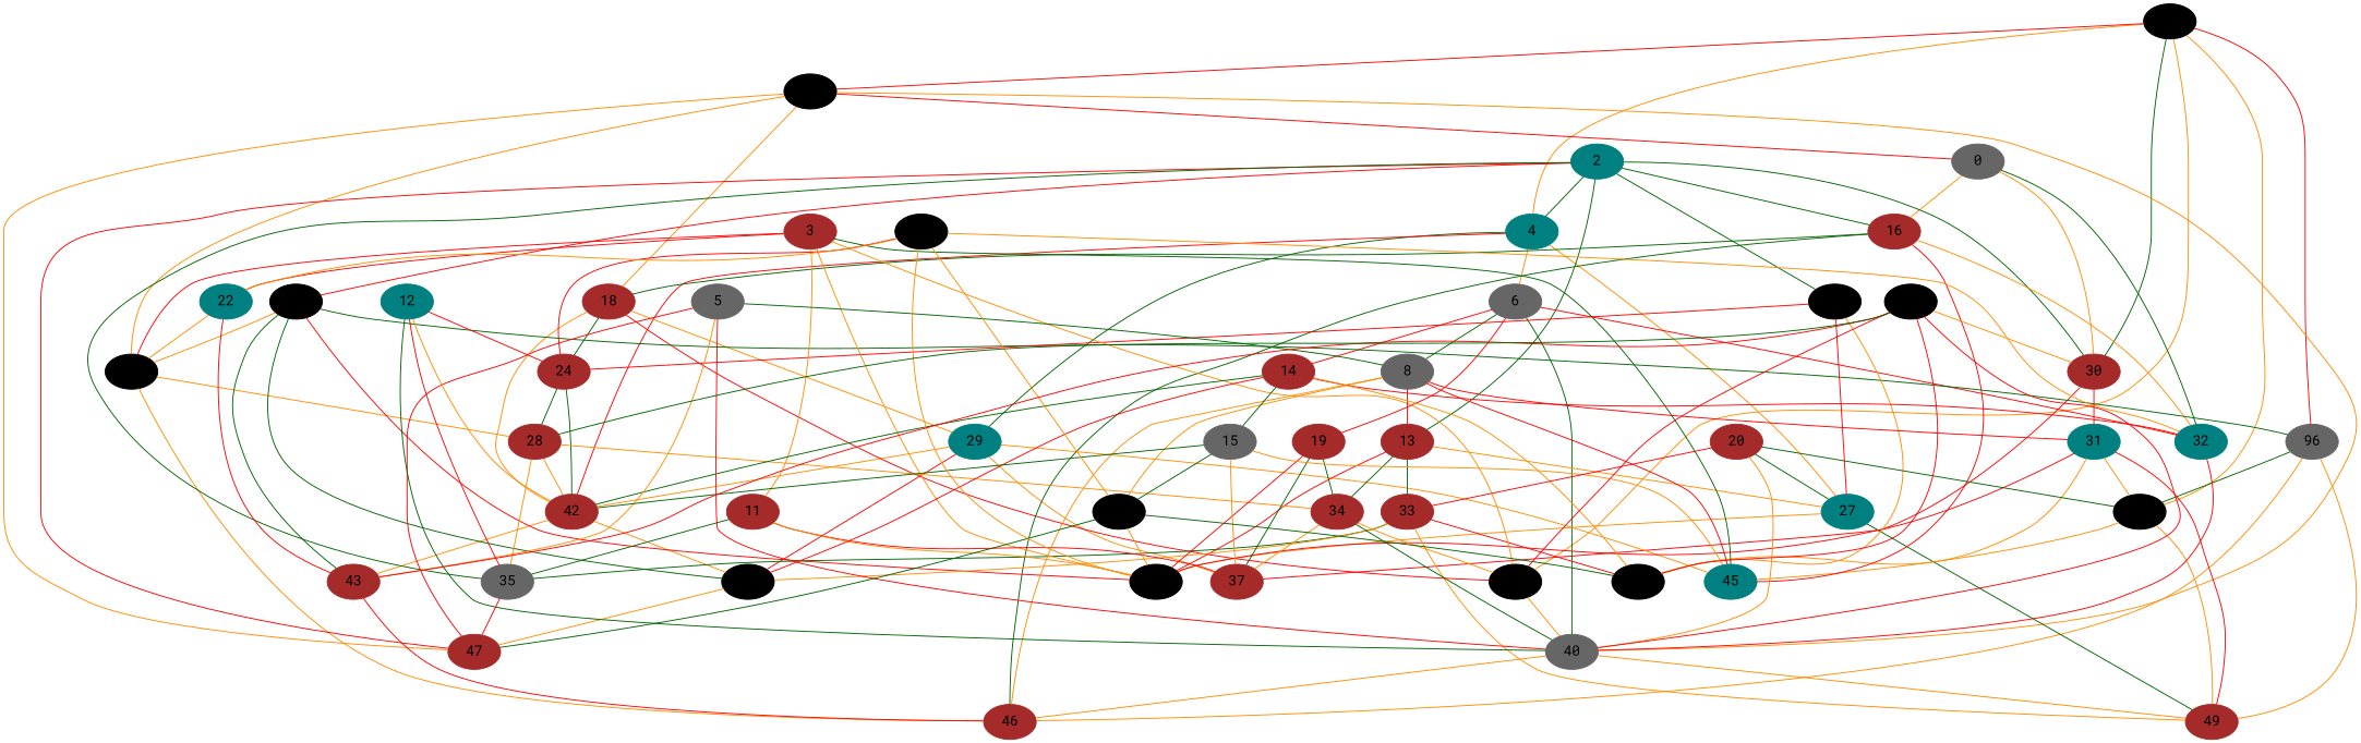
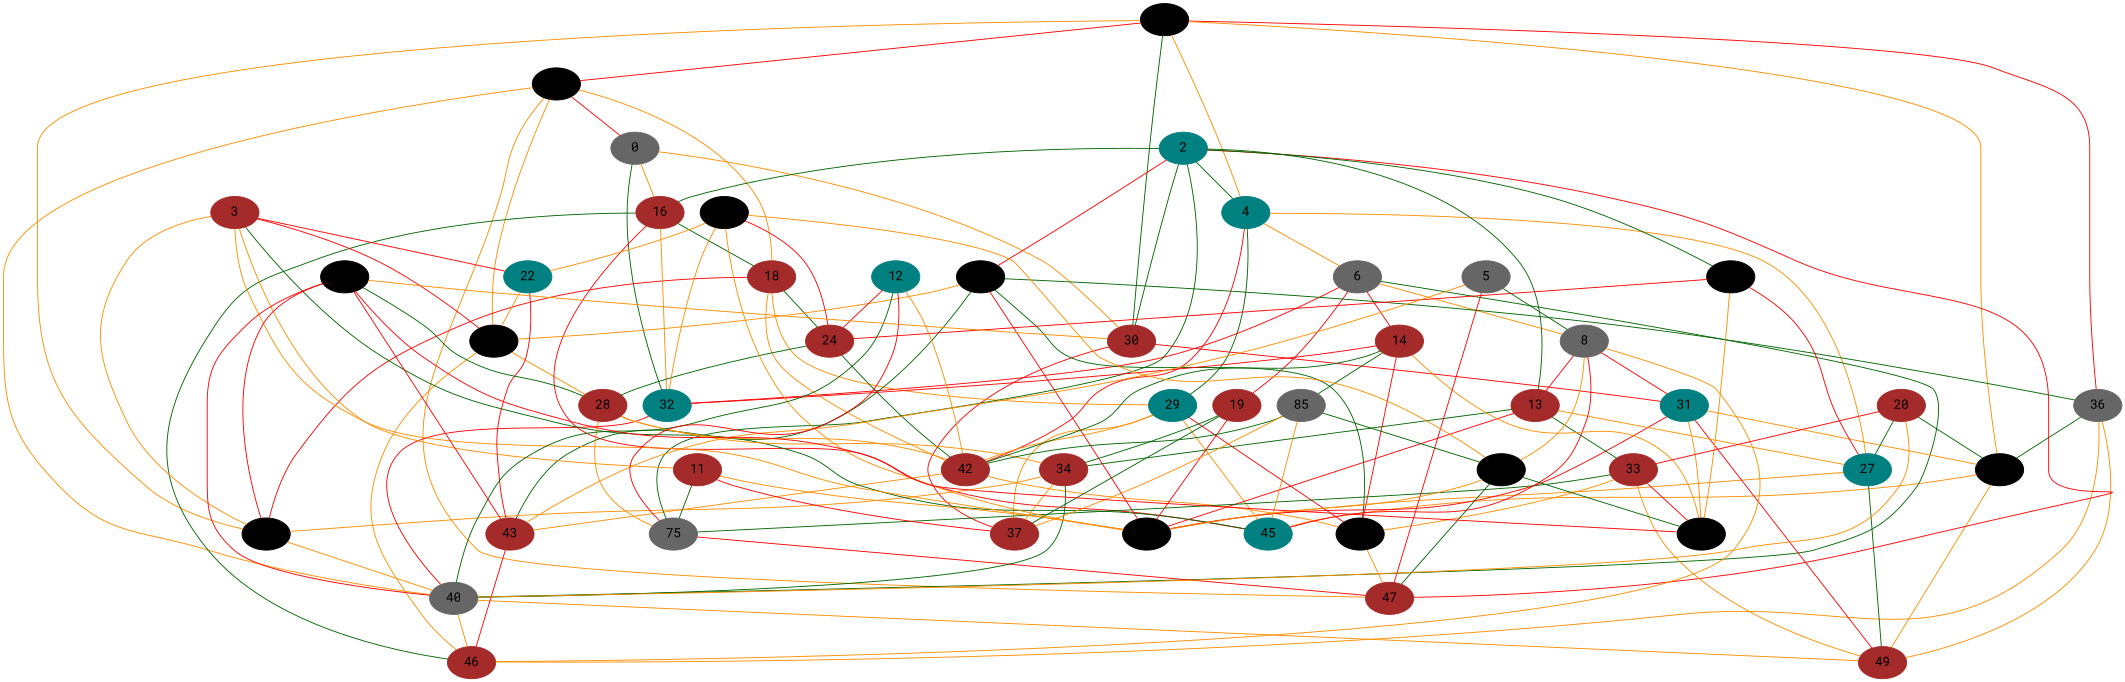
  graph {
    fontname="Roboto Mono"
    node [color=brown fontname="Roboto Mono" style=filled]
    edge [color=darkorange fontname="Roboto Mono" weight=1.0]
    1 [color=black]
    4 [color=teal]
    7 [color=black]
    30
-   36 [color=gray40 label=96]
+   36 [color=gray40]
    38 [color=black]
    39 [color=black]
    6 [color=gray40]
    27 [color=teal]
    29 [color=teal]
    42
    47
    25 [color=black]
    40 [color=gray40]
    n15 [color=gray40 label=0]
    18
    31 [color=teal]
    37
    46
    49
    45 [color=teal]
    2 [color=teal]
    13
    16
    17 [color=black]
    23 [color=black]
-   35 [color=gray40]
+   35 [color=gray40 label=75]
    41 [color=black]
    33
    34
    32 [color=teal]
    43
    44 [color=black]
    24
    48 [color=black]
    3
    11
    22 [color=teal]
    28
    8 [color=gray40]
    14
    19
    5 [color=gray40]
-   15 [color=gray40]
+   15 [color=gray40 label=85]
    26 [color=black]
    10 [color=black]
    12 [color=teal]
    20
    21 [color=black]
    1 -- 4
    1 -- 7 [color=red]
    1 -- 30 [color=darkgreen]
    1 -- 36 [color=red]
    1 -- 38
    1 -- 39
    4 -- 6
    4 -- 27
    4 -- 29 [color=darkgreen]
    4 -- 42 [color=red]
    7 -- 47
    7 -- 25
    7 -- 40
    7 -- n15 [color=red]
    7 -- 18
    30 -- 31 [color=red]
    30 -- 37 [color=red]
    36 -- 38 [color=darkgreen]
    36 -- 46
    36 -- 49
    38 -- 49
    38 -- 45
    39 -- 40
    6 -- 40 [color=darkgreen]
    6 -- 32 [color=red]
-   6 -- 8 [color=darkgreen]
+   6 -- 8
    6 -- 14 [color=red]
    6 -- 19 [color=red]
    27 -- 49 [color=darkgreen]
    27 -- 41
    29 -- 42
    29 -- 37
    29 -- 45
    29 -- 44 [color=red]
    42 -- 43
    42 -- 44
    25 -- 46
    25 -- 28
    40 -- 46
    40 -- 49
    n15 -- 30
    n15 -- 16
    n15 -- 32 [color=darkgreen]
    18 -- 39 [color=red]
    18 -- 29
    18 -- 42
    18 -- 24 [color=darkgreen]
    31 -- 38
    31 -- 49 [color=red]
    31 -- 41 [color=red]
    31 -- 48
    2 -- 4 [color=darkgreen]
    2 -- 30 [color=darkgreen]
    2 -- 47 [color=red]
    2 -- 13 [color=darkgreen]
    2 -- 16 [color=darkgreen]
    2 -- 17 [color=red]
    2 -- 23 [color=darkgreen]
    2 -- 35 [color=darkgreen]
    13 -- 27
    13 -- 41 [color=red]
    13 -- 33 [color=darkgreen]
    13 -- 34 [color=darkgreen]
    16 -- 18 [color=darkgreen]
    16 -- 46 [color=darkgreen]
    16 -- 45 [color=red]
    16 -- 32
    17 -- 36 [color=darkgreen]
    17 -- 25
    17 -- 41 [color=red]
    17 -- 43 [color=darkgreen]
    17 -- 44 [color=darkgreen]
    23 -- 27 [color=red]
    23 -- 24 [color=red]
    23 -- 48
    35 -- 47 [color=red]
    33 -- 49
    33 -- 35 [color=darkgreen]
    33 -- 44
    33 -- 48 [color=red]
    34 -- 39
    34 -- 40 [color=darkgreen]
    34 -- 37
    32 -- 40 [color=red]
    43 -- 46 [color=red]
    44 -- 47
    24 -- 42 [color=darkgreen]
    24 -- 28 [color=darkgreen]
    3 -- 39
    3 -- 25 [color=red]
    3 -- 45 [color=darkgreen]
    3 -- 41
    3 -- 11
    3 -- 22 [color=red]
    11 -- 37 [color=red]
    11 -- 35 [color=darkgreen]
    11 -- 41
    22 -- 25
    22 -- 43 [color=red]
    28 -- 42
    28 -- 35
    28 -- 34
    8 -- 31 [color=red]
    8 -- 46
    8 -- 45 [color=red]
    8 -- 13 [color=red]
    8 -- 26
    14 -- 42 [color=darkgreen]
    14 -- 32 [color=red]
    14 -- 44 [color=red]
    14 -- 48
    14 -- 15 [color=darkgreen]
    19 -- 37 [color=darkgreen]
    19 -- 41 [color=red]
    19 -- 34 [color=darkgreen]
    5 -- 47 [color=red]
-   5 -- 40 [color=red]
    5 -- 43
    5 -- 8 [color=darkgreen]
    15 -- 42 [color=darkgreen]
    15 -- 37
    15 -- 45
    15 -- 26 [color=darkgreen]
    26 -- 47 [color=darkgreen]
    26 -- 41
    26 -- 48 [color=darkgreen]
    10 -- 41 [weight=2.0]
    10 -- 32
    10 -- 24 [color=red]
    10 -- 22
    10 -- 26
    12 -- 42
    12 -- 40 [color=darkgreen]
    12 -- 35 [color=red]
    12 -- 24 [color=red]
    20 -- 38 [color=darkgreen]
    20 -- 27 [color=darkgreen]
    20 -- 40
    20 -- 33 [color=red]
    21 -- 30
    21 -- 39 [color=red]
    21 -- 40 [color=red]
    21 -- 43 [color=red]
    21 -- 48 [color=red]
    21 -- 28 [color=darkgreen]
  }
